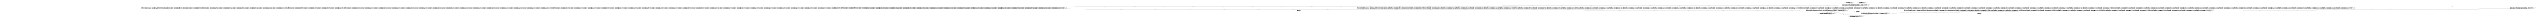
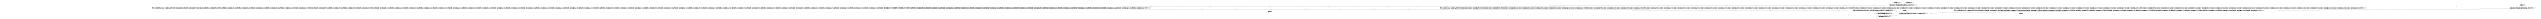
  digraph {
    node [fillcolor=white shape=ellipse style=filled]
    edge [style=bold]
    n1 [fillcolor=lightgray label="runTestWithDriver(expectedResult)@@@6@@@['0', '1', '0']"]
    n2 [fillcolor=lightgray label="runTest(expectedResult)@@@6@@@['1', '0', '1']"]
    n3 [label="final List<List<KeyValueTimestamp<Long,String>>> expectedResult = Arrays.asList(null,null,Collections.singletonList(new KeyValueTimestamp<>(ANY_UNIQUE_KEY,\"A-null\",3L)),Collections.singletonList(new KeyValueTimestamp<>(ANY_UNIQUE_KEY,\"A-a\",4L)),Collections.singletonList(new KeyValueTimestamp<>(ANY_UNIQUE_KEY,\"B-a\",5L)),Arrays.asList(new KeyValueTimestamp<>(ANY_UNIQUE_KEY,\"A-b\",6L),new KeyValueTimestamp<>(ANY_UNIQUE_KEY,\"B-b\",6L)),null,null,Arrays.asList(new KeyValueTimestamp<>(ANY_UNIQUE_KEY,\"C-a\",9L),new KeyValueTimestamp<>(ANY_UNIQUE_KEY,\"C-b\",9L)),Arrays.asList(new KeyValueTimestamp<>(ANY_UNIQUE_KEY,\"A-c\",10L),new KeyValueTimestamp<>(ANY_UNIQUE_KEY,\"B-c\",10L),new KeyValueTimestamp<>(ANY_UNIQUE_KEY,\"C-c\",10L)),null,null,null,Arrays.asList(new KeyValueTimestamp<>(ANY_UNIQUE_KEY,\"A-d\",14L),new KeyValueTimestamp<>(ANY_UNIQUE_KEY,\"B-d\",14L),new KeyValueTimestamp<>(ANY_UNIQUE_KEY,\"C-d\",14L)),Arrays.asList(new KeyValueTimestamp<>(ANY_UNIQUE_KEY,\"D-a\",15L),new KeyValueTimestamp<>(ANY_UNIQUE_KEY,\"D-b\",15L),new KeyValueTimestamp<>(ANY_UNIQUE_KEY,\"D-c\",15L),new KeyValueTimestamp<>(ANY_UNIQUE_KEY,\"D-d\",15L)))@@@4@@@['0', '0', '1']"]
    n4 [label="leftStream.leftJoin(rightStream,valueJoiner,JoinWindows.of(ofSeconds(10))).to(OUTPUT_TOPIC)@@@5@@@['0', '0', '1']"]
    n5 [fillcolor=lightgray label="testMultiInner['0', '1', '0']" shape=diamond]
    n6 [label="STREAMS_CONFIG.put(StreamsConfig.APPLICATION_ID_CONFIG,appID + \"-multi-inner\")@@@3@@@['1', '1', '0']"]
    n7 [label="final List<List<KeyValueTimestamp<Long,String>>> expectedResult = Arrays.asList(null,null,null,Collections.singletonList(new KeyValueTimestamp<>(ANY_UNIQUE_KEY,\"A-a-a\",4L)),Collections.singletonList(new KeyValueTimestamp<>(ANY_UNIQUE_KEY,\"B-a-a\",5L)),Arrays.asList(new KeyValueTimestamp<>(ANY_UNIQUE_KEY,\"A-b-a\",6L),new KeyValueTimestamp<>(ANY_UNIQUE_KEY,\"B-b-a\",6L),new KeyValueTimestamp<>(ANY_UNIQUE_KEY,\"A-a-b\",6L),new KeyValueTimestamp<>(ANY_UNIQUE_KEY,\"B-a-b\",6L),new KeyValueTimestamp<>(ANY_UNIQUE_KEY,\"A-b-b\",6L),new KeyValueTimestamp<>(ANY_UNIQUE_KEY,\"B-b-b\",6L)),null,null,Arrays.asList(new KeyValueTimestamp<>(ANY_UNIQUE_KEY,\"C-a-a\",9L),new KeyValueTimestamp<>(ANY_UNIQUE_KEY,\"C-a-b\",9L),new KeyValueTimestamp<>(ANY_UNIQUE_KEY,\"C-b-a\",9L),new KeyValueTimestamp<>(ANY_UNIQUE_KEY,\"C-b-b\",9L)),Arrays.asList(new KeyValueTimestamp<>(ANY_UNIQUE_KEY,\"A-c-a\",10L),new KeyValueTimestamp<>(ANY_UNIQUE_KEY,\"A-c-b\",10L),new KeyValueTimestamp<>(ANY_UNIQUE_KEY,\"B-c-a\",10L),new KeyValueTimestamp<>(ANY_UNIQUE_KEY,\"B-c-b\",10L),new KeyValueTimestamp<>(ANY_UNIQUE_KEY,\"C-c-a\",10L),new KeyValueTimestamp<>(ANY_UNIQUE_KEY,\"C-c-b\",10L),new KeyValueTimestamp<>(ANY_UNIQUE_KEY,\"A-a-c\",10L),new KeyValueTimestamp<>(ANY_UNIQUE_KEY,\"B-a-c\",10L),new KeyValueTimestamp<>(ANY_UNIQUE_KEY,\"A-b-c\",10L),new KeyValueTimestamp<>(ANY_UNIQUE_KEY,\"B-b-c\",10L),new KeyValueTimestamp<>(ANY_UNIQUE_KEY,\"C-a-c\",10L),new KeyValueTimestamp<>(ANY_UNIQUE_KEY,\"C-b-c\",10L),new KeyValueTimestamp<>(ANY_UNIQUE_KEY,\"A-c-c\",10L),new KeyValueTimestamp<>(ANY_UNIQUE_KEY,\"B-c-c\",10L),new KeyValueTimestamp<>(ANY_UNIQUE_KEY,\"C-c-c\",10L)),null,null,null,Arrays.asList(new KeyValueTimestamp<>(ANY_UNIQUE_KEY,\"A-d-a\",14L),new KeyValueTimestamp<>(ANY_UNIQUE_KEY,\"A-d-b\",14L),new KeyValueTimestamp<>(ANY_UNIQUE_KEY,\"A-d-c\",14L),new KeyValueTimestamp<>(ANY_UNIQUE_KEY,\"B-d-a\",14L),new KeyValueTimestamp<>(ANY_UNIQUE_KEY,\"B-d-b\",14L),new KeyValueTimestamp<>(ANY_UNIQUE_KEY,\"B-d-c\",14L),new KeyValueTimestamp<>(ANY_UNIQUE_KEY,\"C-d-a\",14L),new KeyValueTimestamp<>(ANY_UNIQUE_KEY,\"C-d-b\",14L),new KeyValueTimestamp<>(ANY_UNIQUE_KEY,\"C-d-c\",14L),new KeyValueTimestamp<>(ANY_UNIQUE_KEY,\"A-a-d\",14L),new KeyValueTimestamp<>(ANY_UNIQUE_KEY,\"B-a-d\",14L),new KeyValueTimestamp<>(ANY_UNIQUE_KEY,\"A-b-d\",14L),new KeyValueTimestamp<>(ANY_UNIQUE_KEY,\"B-b-d\",14L),new KeyValueTimestamp<>(ANY_UNIQUE_KEY,\"C-a-d\",14L),new KeyValueTimestamp<>(ANY_UNIQUE_KEY,\"C-b-d\",14L),new KeyValueTimestamp<>(ANY_UNIQUE_KEY,\"A-c-d\",14L),new KeyValueTimestamp<>(ANY_UNIQUE_KEY,\"B-c-d\",14L),new KeyValueTimestamp<>(ANY_UNIQUE_KEY,\"C-c-d\",14L),new KeyValueTimestamp<>(ANY_UNIQUE_KEY,\"A-d-d\",14L),new KeyValueTimestamp<>(ANY_UNIQUE_KEY,\"B-d-d\",14L),new KeyValueTimestamp<>(ANY_UNIQUE_KEY,\"C-d-d\",14L)),Arrays.asList(new KeyValueTimestamp<>(ANY_UNIQUE_KEY,\"D-a-a\",15L),new KeyValueTimestamp<>(ANY_UNIQUE_KEY,\"D-a-b\",15L),new KeyValueTimestamp<>(ANY_UNIQUE_KEY,\"D-a-c\",15L),new KeyValueTimestamp<>(ANY_UNIQUE_KEY,\"D-a-d\",15L),new KeyValueTimestamp<>(ANY_UNIQUE_KEY,\"D-b-a\",15L),new KeyValueTimestamp<>(ANY_UNIQUE_KEY,\"D-b-b\",15L),new KeyValueTimestamp<>(ANY_UNIQUE_KEY,\"D-b-c\",15L),new KeyValueTimestamp<>(ANY_UNIQUE_KEY,\"D-b-d\",15L),new KeyValueTimestamp<>(ANY_UNIQUE_KEY,\"D-c-a\",15L),new KeyValueTimestamp<>(ANY_UNIQUE_KEY,\"D-c-b\",15L),new KeyValueTimestamp<>(ANY_UNIQUE_KEY,\"D-c-c\",15L),new KeyValueTimestamp<>(ANY_UNIQUE_KEY,\"D-c-d\",15L),new KeyValueTimestamp<>(ANY_UNIQUE_KEY,\"D-d-a\",15L),new KeyValueTimestamp<>(ANY_UNIQUE_KEY,\"D-d-b\",15L),new KeyValueTimestamp<>(ANY_UNIQUE_KEY,\"D-d-c\",15L),new KeyValueTimestamp<>(ANY_UNIQUE_KEY,\"D-d-d\",15L)))@@@4@@@['1', '0', '0']"]
    n8 [label="STREAMS_CONFIG.put(StreamsConfig.APPLICATION_ID_CONFIG,appID + \"-left\")@@@3@@@['0', '0', '1']"]
    n9 [label="final List<List<TestRecord<Long,String>>> expectedResult = Arrays.asList(null,null,null,Collections.singletonList(new TestRecord<>(ANY_UNIQUE_KEY,\"A-a-a\",null,4L)),Collections.singletonList(new TestRecord<>(ANY_UNIQUE_KEY,\"B-a-a\",null,5L)),Arrays.asList(new TestRecord<>(ANY_UNIQUE_KEY,\"A-b-a\",null,6L),new TestRecord<>(ANY_UNIQUE_KEY,\"B-b-a\",null,6L),new TestRecord<>(ANY_UNIQUE_KEY,\"A-a-b\",null,6L),new TestRecord<>(ANY_UNIQUE_KEY,\"B-a-b\",null,6L),new TestRecord<>(ANY_UNIQUE_KEY,\"A-b-b\",null,6L),new TestRecord<>(ANY_UNIQUE_KEY,\"B-b-b\",null,6L)),null,null,Arrays.asList(new TestRecord<>(ANY_UNIQUE_KEY,\"C-a-a\",null,9L),new TestRecord<>(ANY_UNIQUE_KEY,\"C-a-b\",null,9L),new TestRecord<>(ANY_UNIQUE_KEY,\"C-b-a\",null,9L),new TestRecord<>(ANY_UNIQUE_KEY,\"C-b-b\",null,9L)),Arrays.asList(new TestRecord<>(ANY_UNIQUE_KEY,\"A-c-a\",null,10L),new TestRecord<>(ANY_UNIQUE_KEY,\"A-c-b\",null,10L),new TestRecord<>(ANY_UNIQUE_KEY,\"B-c-a\",null,10L),new TestRecord<>(ANY_UNIQUE_KEY,\"B-c-b\",null,10L),new TestRecord<>(ANY_UNIQUE_KEY,\"C-c-a\",null,10L),new TestRecord<>(ANY_UNIQUE_KEY,\"C-c-b\",null,10L),new TestRecord<>(ANY_UNIQUE_KEY,\"A-a-c\",null,10L),new TestRecord<>(ANY_UNIQUE_KEY,\"B-a-c\",null,10L),new TestRecord<>(ANY_UNIQUE_KEY,\"A-b-c\",null,10L),new TestRecord<>(ANY_UNIQUE_KEY,\"B-b-c\",null,10L),new TestRecord<>(ANY_UNIQUE_KEY,\"C-a-c\",null,10L),new TestRecord<>(ANY_UNIQUE_KEY,\"C-b-c\",null,10L),new TestRecord<>(ANY_UNIQUE_KEY,\"A-c-c\",null,10L),new TestRecord<>(ANY_UNIQUE_KEY,\"B-c-c\",null,10L),new TestRecord<>(ANY_UNIQUE_KEY,\"C-c-c\",null,10L)),null,null,null,Arrays.asList(new TestRecord<>(ANY_UNIQUE_KEY,\"A-d-a\",null,14L),new TestRecord<>(ANY_UNIQUE_KEY,\"A-d-b\",null,14L),new TestRecord<>(ANY_UNIQUE_KEY,\"A-d-c\",null,14L),new TestRecord<>(ANY_UNIQUE_KEY,\"B-d-a\",null,14L),new TestRecord<>(ANY_UNIQUE_KEY,\"B-d-b\",null,14L),new TestRecord<>(ANY_UNIQUE_KEY,\"B-d-c\",null,14L),new TestRecord<>(ANY_UNIQUE_KEY,\"C-d-a\",null,14L),new TestRecord<>(ANY_UNIQUE_KEY,\"C-d-b\",null,14L),new TestRecord<>(ANY_UNIQUE_KEY,\"C-d-c\",null,14L),new TestRecord<>(ANY_UNIQUE_KEY,\"A-a-d\",null,14L),new TestRecord<>(ANY_UNIQUE_KEY,\"B-a-d\",null,14L),new TestRecord<>(ANY_UNIQUE_KEY,\"A-b-d\",null,14L),new TestRecord<>(ANY_UNIQUE_KEY,\"B-b-d\",null,14L),new TestRecord<>(ANY_UNIQUE_KEY,\"C-a-d\",null,14L),new TestRecord<>(ANY_UNIQUE_KEY,\"C-b-d\",null,14L),new TestRecord<>(ANY_UNIQUE_KEY,\"A-c-d\",null,14L),new TestRecord<>(ANY_UNIQUE_KEY,\"B-c-d\",null,14L),new TestRecord<>(ANY_UNIQUE_KEY,\"C-c-d\",null,14L),new TestRecord<>(ANY_UNIQUE_KEY,\"A-d-d\",null,14L),new TestRecord<>(ANY_UNIQUE_KEY,\"B-d-d\",null,14L),new TestRecord<>(ANY_UNIQUE_KEY,\"C-d-d\",null,14L)),Arrays.asList(new TestRecord<>(ANY_UNIQUE_KEY,\"D-a-a\",null,15L),new TestRecord<>(ANY_UNIQUE_KEY,\"D-a-b\",null,15L),new TestRecord<>(ANY_UNIQUE_KEY,\"D-a-c\",null,15L),new TestRecord<>(ANY_UNIQUE_KEY,\"D-a-d\",null,15L),new TestRecord<>(ANY_UNIQUE_KEY,\"D-b-a\",null,15L),new TestRecord<>(ANY_UNIQUE_KEY,\"D-b-b\",null,15L),new TestRecord<>(ANY_UNIQUE_KEY,\"D-b-c\",null,15L),new TestRecord<>(ANY_UNIQUE_KEY,\"D-b-d\",null,15L),new TestRecord<>(ANY_UNIQUE_KEY,\"D-c-a\",null,15L),new TestRecord<>(ANY_UNIQUE_KEY,\"D-c-b\",null,15L),new TestRecord<>(ANY_UNIQUE_KEY,\"D-c-c\",null,15L),new TestRecord<>(ANY_UNIQUE_KEY,\"D-c-d\",null,15L),new TestRecord<>(ANY_UNIQUE_KEY,\"D-d-a\",null,15L),new TestRecord<>(ANY_UNIQUE_KEY,\"D-d-b\",null,15L),new TestRecord<>(ANY_UNIQUE_KEY,\"D-d-c\",null,15L),new TestRecord<>(ANY_UNIQUE_KEY,\"D-d-d\",null,15L)))@@@4@@@['0', '1', '0']"]
    n10 [label="leftStream.join(rightStream,valueJoiner,JoinWindows.of(ofSeconds(10))).join(rightStream,valueJoiner,JoinWindows.of(ofSeconds(10))).to(OUTPUT_TOPIC)@@@5@@@['1', '1', '0']"]
    n11 [fillcolor=lightgray label="testMultiInner['1', '0', '0']" shape=diamond]
+   n12 [fillcolor=lightgray label="testLeft['0', '0', '1']" shape=diamond]
    n1 -> n2 [label=0 style=dashed]
    n3 -> n2 [label=expectedResult style=solid]
    n3 -> n4
    n4 -> n2
    n5 -> n6
    n6 -> n7
    n6 -> n8 [label=0 style=dashed]
    n6 -> n9
    n7 -> n2 [label=expectedResult style=solid]
    n7 -> n10
    n8 -> n3
    n9 -> n1 [label=expectedResult style=solid]
    n9 -> n10
    n10 -> n1
    n10 -> n2
    n10 -> n4 [label=0 style=dashed]
    n11 -> n6
+   n12 -> n8
  }
